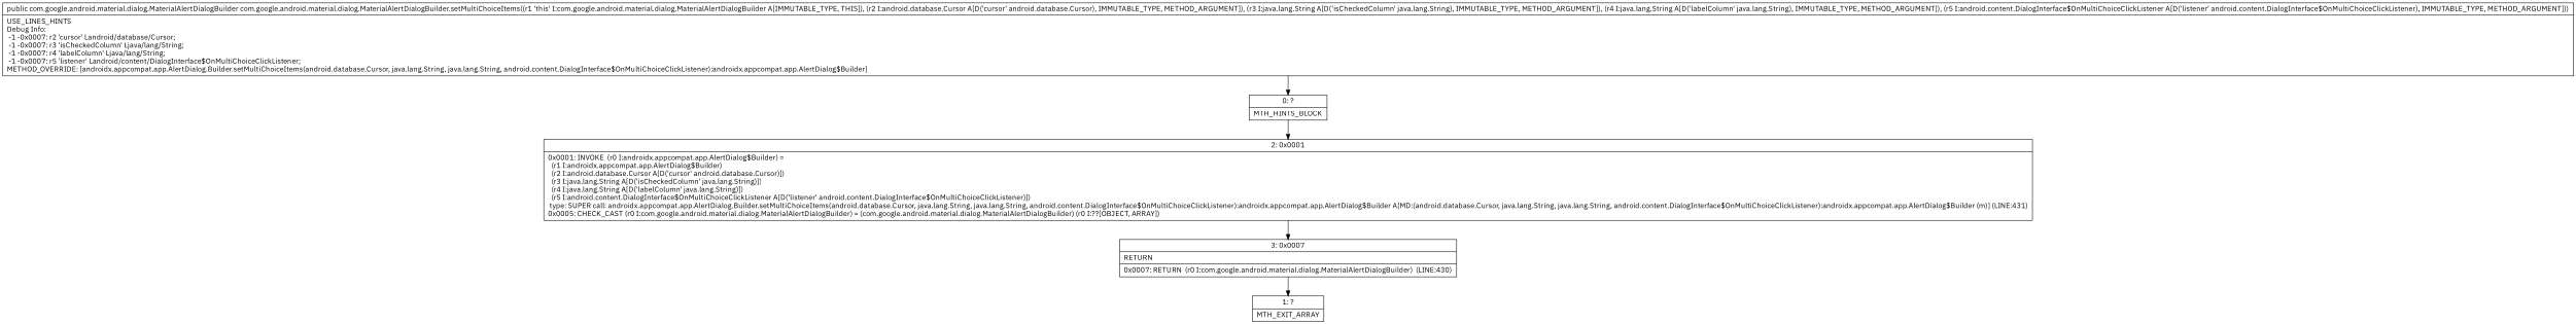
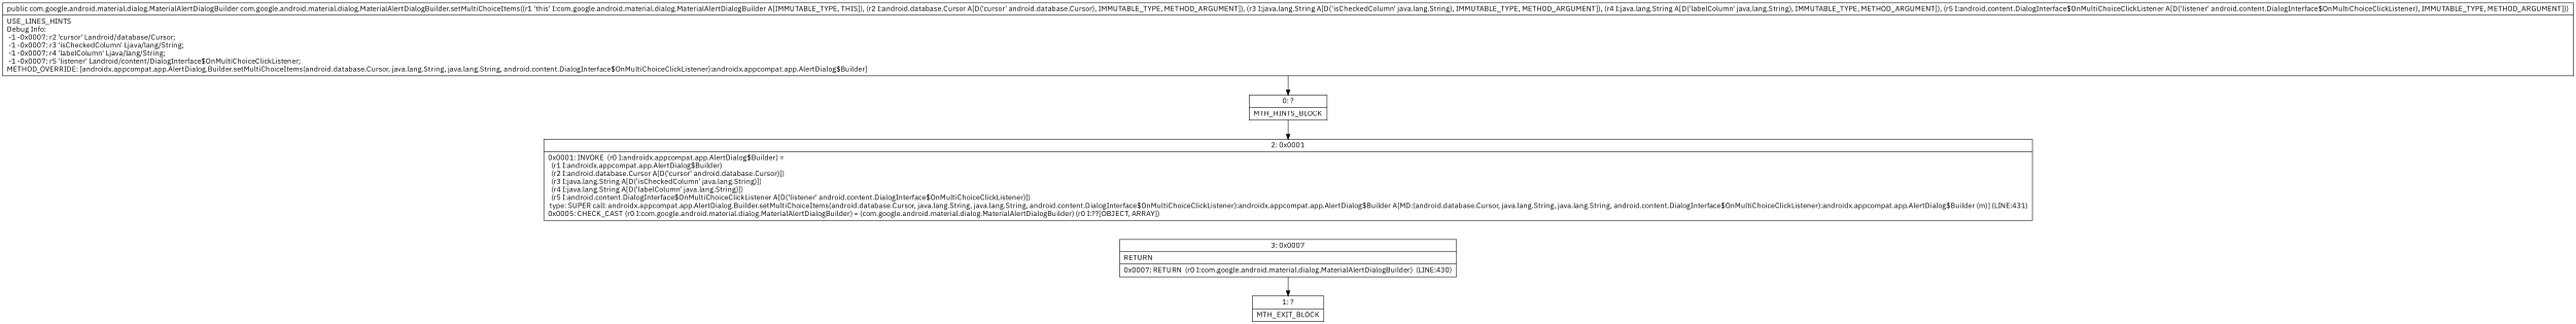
  digraph {
    fontname="IBM Plex Sans"
    node [fontname="IBM Plex Sans" shape=record]
    edge [fontname="IBM Plex Sans"]
    n1 [label="{0\:\ ?|MTH_HINTS_BLOCK\l}"]
    n2 [label="{2\:\ 0x0001|0x0001: INVOKE  (r0 I:androidx.appcompat.app.AlertDialog$Builder) = \l  (r1 I:androidx.appcompat.app.AlertDialog$Builder)\l  (r2 I:android.database.Cursor A[D('cursor' android.database.Cursor)])\l  (r3 I:java.lang.String A[D('isCheckedColumn' java.lang.String)])\l  (r4 I:java.lang.String A[D('labelColumn' java.lang.String)])\l  (r5 I:android.content.DialogInterface$OnMultiChoiceClickListener A[D('listener' android.content.DialogInterface$OnMultiChoiceClickListener)])\l type: SUPER call: androidx.appcompat.app.AlertDialog.Builder.setMultiChoiceItems(android.database.Cursor, java.lang.String, java.lang.String, android.content.DialogInterface$OnMultiChoiceClickListener):androidx.appcompat.app.AlertDialog$Builder A[MD:(android.database.Cursor, java.lang.String, java.lang.String, android.content.DialogInterface$OnMultiChoiceClickListener):androidx.appcompat.app.AlertDialog$Builder (m)] (LINE:431)\l0x0005: CHECK_CAST (r0 I:com.google.android.material.dialog.MaterialAlertDialogBuilder) = (com.google.android.material.dialog.MaterialAlertDialogBuilder) (r0 I:??[OBJECT, ARRAY]) \l}"]
    n3 [label="{3\:\ 0x0007|RETURN\l|0x0007: RETURN  (r0 I:com.google.android.material.dialog.MaterialAlertDialogBuilder)  (LINE:430)\l}"]
-   n4 [label="{1\:\ ?|MTH_EXIT_ARRAY\l}"]
+   n4 [label="{1\:\ ?|MTH_EXIT_BLOCK\l}"]
    n5 [label="{public com.google.android.material.dialog.MaterialAlertDialogBuilder com.google.android.material.dialog.MaterialAlertDialogBuilder.setMultiChoiceItems((r1 'this' I:com.google.android.material.dialog.MaterialAlertDialogBuilder A[IMMUTABLE_TYPE, THIS]), (r2 I:android.database.Cursor A[D('cursor' android.database.Cursor), IMMUTABLE_TYPE, METHOD_ARGUMENT]), (r3 I:java.lang.String A[D('isCheckedColumn' java.lang.String), IMMUTABLE_TYPE, METHOD_ARGUMENT]), (r4 I:java.lang.String A[D('labelColumn' java.lang.String), IMMUTABLE_TYPE, METHOD_ARGUMENT]), (r5 I:android.content.DialogInterface$OnMultiChoiceClickListener A[D('listener' android.content.DialogInterface$OnMultiChoiceClickListener), IMMUTABLE_TYPE, METHOD_ARGUMENT]))  | USE_LINES_HINTS\lDebug Info:\l  \-1 \-0x0007: r2 'cursor' Landroid\/database\/Cursor;\l  \-1 \-0x0007: r3 'isCheckedColumn' Ljava\/lang\/String;\l  \-1 \-0x0007: r4 'labelColumn' Ljava\/lang\/String;\l  \-1 \-0x0007: r5 'listener' Landroid\/content\/DialogInterface$OnMultiChoiceClickListener;\lMETHOD_OVERRIDE: [androidx.appcompat.app.AlertDialog.Builder.setMultiChoiceItems(android.database.Cursor, java.lang.String, java.lang.String, android.content.DialogInterface$OnMultiChoiceClickListener):androidx.appcompat.app.AlertDialog$Builder]\l}"]
    n1 -> n2
-   n2 -> n3
    n3 -> n4
    n5 -> n1
  }
